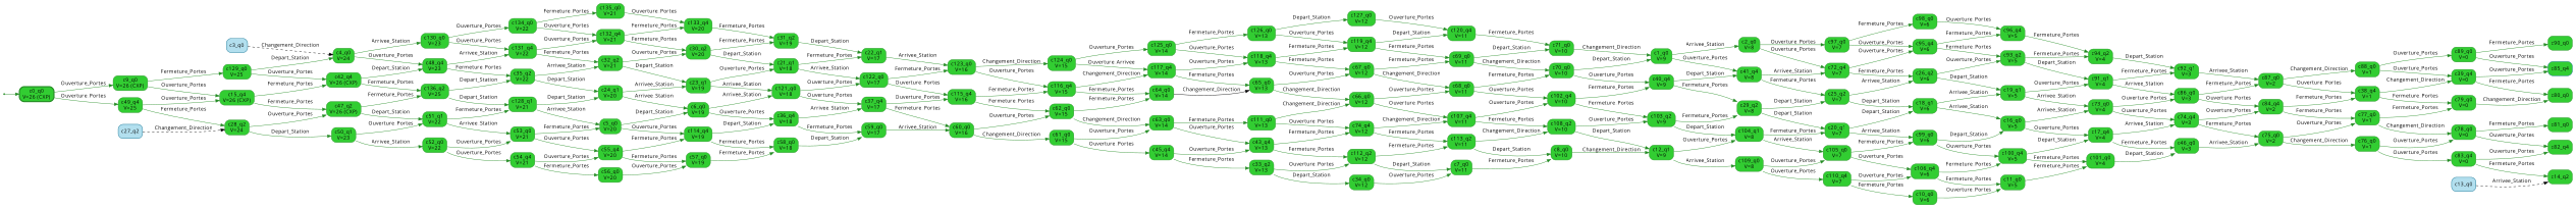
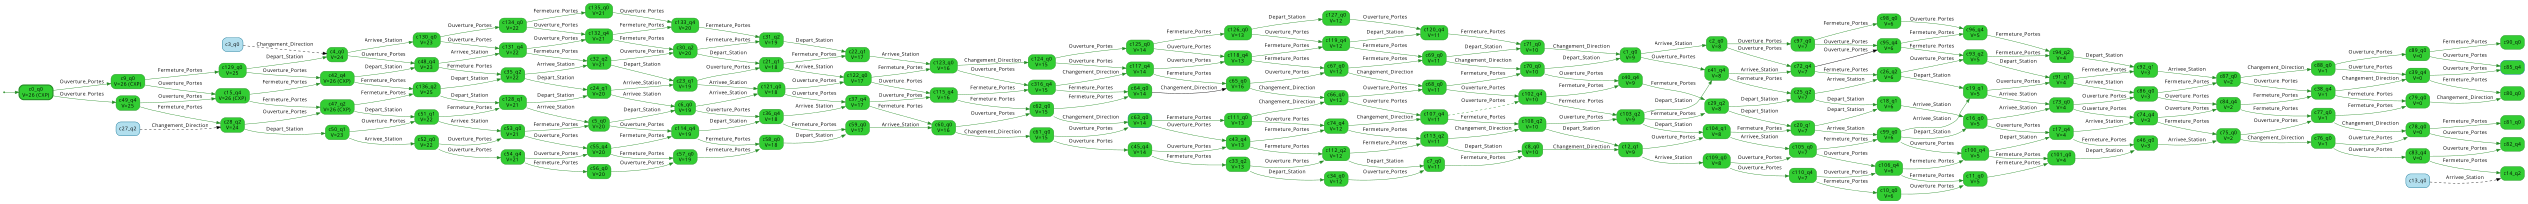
  digraph {
    fontname="Open Sans"
    rankdir=LR
    node [color=forestgreen fontname="Open Sans" shape=box fillcolor=limegreen style="rounded, filled"]
    edge [color=forestgreen fontname="Open Sans"]
    __invisible__ [shape=point fillcolor="" style=""]
    n2 [label="c0_q0\nV=26 (CXP)" penwidth=3]
    n3 [label="c9_q0\nV=26 (CXP)"]
    n4 [label="c49_q4\nV=25"]
    n5 [label="c15_q4\nV=26 (CXP)"]
    n6 [label="c129_q0\nV=25"]
    n7 [label="c28_q2\nV=24"]
    n8 [label="c42_q4\nV=26 (CXP)"]
    n9 [label="c47_q2\nV=26 (CXP)"]
    n10 [label="c4_q0\nV=24"]
    n11 [label="c48_q4\nV=23"]
    n12 [label="c136_q2\nV=25"]
    n13 [label="c51_q1\nV=22"]
    n14 [label="c35_q2\nV=22"]
    n15 [label="c131_q4\nV=22"]
    n16 [label="c128_q1\nV=21"]
    n17 [label="c24_q1\nV=20"]
    n18 [label="c32_q2\nV=21"]
    n19 [label="c132_q4\nV=21"]
    n20 [label="c6_q0\nV=19"]
    n21 [label="c23_q1\nV=19"]
    n22 [label="c30_q2\nV=20"]
    n23 [label="c121_q0\nV=18"]
    n24 [label="c36_q4\nV=18"]
    n25 [label="c21_q1\nV=18"]
    n26 [label="c122_q0\nV=17"]
    n27 [label="c37_q4\nV=17"]
    n28 [label="c59_q0\nV=17"]
    n29 [label="c123_q0\nV=16"]
    n30 [label="c115_q4\nV=16"]
    n31 [label="c60_q0\nV=16"]
    n32 [label="c124_q0\nV=15"]
-   n33 [label="c116_q4\nV=15"]
+   n33 [label="c316_q4\nV=15"]
    n34 [label="c62_q0\nV=15"]
    n35 [label="c125_q0\nV=14"]
    n36 [label="c117_q4\nV=14"]
    n37 [label="c64_q0\nV=14"]
    n38 [label="c126_q0\nV=13"]
    n39 [label="c118_q4\nV=13"]
-   n40 [label="c65_q0\nV=13"]
+   n40 [label="c65_q0\nV=16"]
    n41 [label="c127_q0\nV=12"]
    n42 [label="c119_q4\nV=12"]
    n43 [label="c67_q0\nV=12"]
    n44 [label="c120_q4\nV=11"]
    n45 [label="c69_q0\nV=11"]
    n46 [label="c71_q0\nV=10"]
    n47 [label="c1_q0\nV=9"]
    n48 [label="c2_q0\nV=8"]
    n49 [label="c41_q4\nV=8"]
    n50 [label="c97_q0\nV=7"]
    n51 [label="c72_q4\nV=7"]
    n52 [label="c25_q2\nV=7"]
    n53 [label="c98_q0\nV=6"]
    n54 [label="c95_q4\nV=6"]
    n55 [label="c26_q2\nV=6"]
    n56 [label="c96_q4\nV=5"]
    n57 [label="c93_q2\nV=5"]
    n58 [label="c94_q2\nV=4"]
    n59 [label="c92_q1\nV=3"]
    n60 [label="c87_q0\nV=2"]
    n61 [label="c88_q0\nV=1"]
    n62 [label="c38_q4\nV=1"]
    n63 [label="c89_q0\nV=0"]
    n64 [label="c39_q4\nV=0"]
    n65 [label="c79_q0\nV=0"]
    n66 [label=c90_q0]
    n67 [color=deepskyblue4 label=c85_q4]
    n68 [label=c80_q0]
    n69 [label="c91_q1\nV=4"]
    n70 [label="c86_q0\nV=3"]
    n71 [label="c84_q4\nV=2"]
    n72 [label="c77_q0\nV=1"]
    n73 [label="c78_q0\nV=0"]
    n74 [label=c81_q0]
    n75 [label=c82_q4]
    n76 [label="c19_q1\nV=5"]
    n77 [label="c73_q0\nV=4"]
    n78 [label="c74_q4\nV=3"]
    n79 [label="c75_q0\nV=2"]
    n80 [label="c76_q0\nV=1"]
    n81 [label="c83_q4\nV=0"]
    n82 [label=c14_q2]
    n83 [label="c18_q1\nV=6"]
    n84 [label="c16_q0\nV=5"]
    n85 [label="c17_q4\nV=4"]
    n86 [label="c46_q0\nV=3"]
    n87 [label="c70_q0\nV=10"]
    n88 [label="c40_q4\nV=9"]
    n89 [label="c29_q2\nV=8"]
    n90 [label="c20_q1\nV=7"]
    n91 [label="c99_q0\nV=6"]
    n92 [label="c100_q4\nV=5"]
    n93 [label="c101_q0\nV=4"]
    n94 [label="c68_q0\nV=11"]
    n95 [label="c102_q4\nV=10"]
    n96 [label="c103_q2\nV=9"]
    n97 [label="c104_q1\nV=8"]
    n98 [label="c105_q0\nV=7"]
    n99 [label="c106_q4\nV=6"]
    n100 [label="c11_q0\nV=5"]
    n101 [label="c66_q0\nV=12"]
    n102 [label="c107_q4\nV=11"]
    n103 [label="c108_q2\nV=10"]
    n104 [label="c12_q1\nV=9"]
    n105 [label="c109_q0\nV=8"]
    n106 [label="c110_q4\nV=7"]
    n107 [label="c10_q0\nV=6"]
-   n108 [label="c63_q0\nV=14"]
+   n108 [color=deepskyblue4 label="c63_q0\nV=14"]
    n109 [label="c111_q0\nV=13"]
    n110 [label="c43_q4\nV=13"]
    n111 [label="c74_q4\nV=12"]
    n112 [label="c112_q2\nV=12"]
    n113 [label="c113_q2\nV=11"]
    n114 [label="c8_q0\nV=10"]
    n115 [label="c7_q0\nV=11"]
    n116 [label="c61_q0\nV=15"]
    n117 [label="c45_q4\nV=14"]
    n118 [label="c33_q2\nV=13"]
    n119 [label="c34_q0\nV=12"]
    n120 [label="c22_q1\nV=17"]
    n121 [label="c31_q2\nV=19"]
    n122 [label="c133_q4\nV=20"]
    n123 [label="c5_q0\nV=20"]
    n124 [label="c114_q4\nV=19"]
    n125 [label="c58_q0\nV=18"]
    n126 [label="c53_q0\nV=21"]
    n127 [label="c55_q4\nV=20"]
    n128 [label="c57_q0\nV=19"]
    n129 [label="c130_q0\nV=23"]
    n130 [label="c134_q0\nV=22"]
    n131 [label="c135_q0\nV=21"]
    n132 [label="c50_q1\nV=23"]
    n133 [label="c52_q0\nV=22"]
    n134 [label="c54_q4\nV=21"]
    n135 [label="c56_q0\nV=20"]
    n136 [color=deepskyblue4 fillcolor=lightblue2 label=c3_q0]
    n137 [color=deepskyblue4 fillcolor=lightblue2 label=c13_q0]
    n138 [color=deepskyblue4 fillcolor=lightblue2 label=c27_q2]
    __invisible__ -> n2
    n2 -> n3 [label=Ouverture_Portes]
    n2 -> n4 [label=Ouverture_Portes]
    n3 -> n5 [label=Ouverture_Portes]
    n3 -> n6 [label=Fermeture_Portes]
    n4 -> n5 [label=Ouverture_Portes]
    n4 -> n7 [label=Fermeture_Portes]
    n5 -> n8 [label=Fermeture_Portes]
    n5 -> n9 [label=Fermeture_Portes]
    n6 -> n8 [label=Ouverture_Portes]
    n6 -> n10 [label=Depart_Station]
    n7 -> n9 [label=Ouverture_Portes]
    n7 -> n132 [label=Depart_Station]
    n8 -> n11 [label=Depart_Station]
    n8 -> n12 [label=Fermeture_Portes]
    n9 -> n12 [label=Fermeture_Portes]
    n9 -> n13 [label=Depart_Station]
    n10 -> n11 [label=Ouverture_Portes]
    n10 -> n129 [label=Arrivee_Station]
    n11 -> n14 [label=Fermeture_Portes]
    n11 -> n15 [label=Arrivee_Station]
    n12 -> n14 [label=Depart_Station]
    n12 -> n16 [label=Depart_Station]
    n13 -> n16 [label=Fermeture_Portes]
    n13 -> n126 [label=Arrivee_Station]
    n14 -> n17 [label=Depart_Station]
    n14 -> n18 [label=Arrivee_Station]
    n15 -> n18 [label=Fermeture_Portes]
    n15 -> n19 [label=Ouverture_Portes]
    n16 -> n17 [label=Depart_Station]
    n16 -> n123 [label=Arrivee_Station]
    n17 -> n20 [label=Arrivee_Station]
    n17 -> n21 [label=Arrivee_Station]
    n18 -> n21 [label=Depart_Station]
    n18 -> n22 [label=Ouverture_Portes]
    n19 -> n22 [label=Fermeture_Portes]
    n19 -> n122 [label=Fermeture_Portes]
    n20 -> n23 [label=Arrivee_Station]
    n20 -> n24 [label=Ouverture_Portes]
    n21 -> n23 [label=Arrivee_Station]
    n21 -> n25 [label=Ouverture_Portes]
    n22 -> n25 [label=Depart_Station]
    n22 -> n121 [label=Fermeture_Portes]
    n23 -> n26 [label=Ouverture_Portes]
    n23 -> n27 [label=Ouverture_Portes]
    n24 -> n27 [label=Arrivee_Station]
    n24 -> n28 [label=Fermeture_Portes]
    n25 -> n26 [label=Arrivee_Station]
    n25 -> n120 [label=Fermeture_Portes]
    n26 -> n29 [label=Fermeture_Portes]
    n26 -> n30 [label=Ouverture_Portes]
    n27 -> n30 [label=Ouverture_Portes]
    n27 -> n31 [label=Fermeture_Portes]
    n28 -> n31 [label=Arrivee_Station]
    n29 -> n32 [label=Changement_Direction]
    n29 -> n33 [label=Ouverture_Portes]
    n30 -> n33 [label=Fermeture_Portes]
    n30 -> n34 [label=Fermeture_Portes]
    n31 -> n34 [label=Ouverture_Portes]
    n31 -> n116 [label=Changement_Direction]
    n32 -> n35 [label=Ouverture_Portes]
-   n32 -> n36 [label=Ouverture_Arrivee]
+   n32 -> n36 [label=Ouverture_Portes]
    n33 -> n36 [label=Changement_Direction]
    n33 -> n37 [label=Fermeture_Portes]
    n34 -> n37 [label=Fermeture_Portes]
    n34 -> n108 [label=Changement_Direction]
    n35 -> n38 [label=Fermeture_Portes]
    n35 -> n39 [label=Ouverture_Portes]
    n36 -> n39 [label=Ouverture_Portes]
    n36 -> n40 [label=Fermeture_Portes]
    n37 -> n40 [color=black label=Changement_Direction]
    n38 -> n41 [label=Depart_Station]
    n38 -> n42 [label=Ouverture_Portes]
    n39 -> n42 [label=Fermeture_Portes]
    n39 -> n43 [label=Fermeture_Portes]
    n40 -> n43 [label=Ouverture_Portes]
    n40 -> n101 [label=Changement_Direction]
    n41 -> n44 [label=Ouverture_Portes]
    n42 -> n44 [label=Depart_Station]
    n42 -> n45 [label=Fermeture_Portes]
    n43 -> n45 [label=Fermeture_Portes]
    n43 -> n94 [label=Changement_Direction]
    n44 -> n46 [label=Fermeture_Portes]
    n45 -> n46 [label=Depart_Station]
    n45 -> n87 [label=Changement_Direction]
    n46 -> n47 [label=Changement_Direction]
    n47 -> n48 [label=Arrivee_Station]
    n47 -> n49 [label=Ouverture_Portes]
    n48 -> n50 [label=Ouverture_Portes]
    n48 -> n51 [label=Ouverture_Portes]
    n49 -> n51 [label=Arrivee_Station]
    n49 -> n52 [label=Fermeture_Portes]
    n50 -> n53 [label=Fermeture_Portes]
    n50 -> n54 [label=Ouverture_Portes]
-   n51 -> n54 [label=Ouverture_Portes]
+   n51 -> n54 [color=black label=Ouverture_Portes]
    n51 -> n55 [label=Fermeture_Portes]
    n52 -> n55 [label=Arrivee_Station]
    n52 -> n83 [label=Depart_Station]
    n53 -> n56 [label=Ouverture_Portes]
    n54 -> n56 [label=Fermeture_Portes]
    n54 -> n57 [label=Fermeture_Portes]
    n55 -> n57 [label=Ouverture_Portes]
    n55 -> n76 [label=Depart_Station]
    n56 -> n58 [label=Fermeture_Portes]
    n57 -> n58 [label=Fermeture_Portes]
    n57 -> n69 [label=Depart_Station]
    n58 -> n59 [label=Depart_Station]
    n59 -> n60 [label=Arrivee_Station]
    n60 -> n61 [label=Changement_Direction]
    n60 -> n62 [label=Ouverture_Portes]
    n61 -> n63 [label=Ouverture_Portes]
    n61 -> n64 [label=Ouverture_Portes]
    n62 -> n64 [label=Changement_Direction]
    n62 -> n65 [label=Fermeture_Portes]
    n63 -> n66 [label=Fermeture_Portes]
    n63 -> n67 [label=Ouverture_Portes]
    n64 -> n67 [label=Ouverture_Portes]
    n64 -> n68 [label=Fermeture_Portes]
    n65 -> n68 [label=Changement_Direction]
    n69 -> n59 [label=Fermeture_Portes]
    n69 -> n70 [label=Arrivee_Station]
    n70 -> n60 [label=Fermeture_Portes]
    n70 -> n71 [label=Ouverture_Portes]
    n71 -> n62 [label=Fermeture_Portes]
    n71 -> n72 [label=Fermeture_Portes]
    n72 -> n65 [label=Fermeture_Portes]
    n72 -> n73 [label=Changement_Direction]
    n73 -> n74 [label=Fermeture_Portes]
    n73 -> n75 [label=Ouverture_Portes]
    n76 -> n69 [label=Ouverture_Portes]
    n76 -> n77 [label=Arrivee_Station]
    n77 -> n70 [label=Ouverture_Portes]
    n77 -> n78 [label=Ouverture_Portes]
    n78 -> n71 [label=Ouverture_Portes]
    n78 -> n79 [label=Fermeture_Portes]
    n79 -> n72 [label=Ouverture_Portes]
    n79 -> n80 [label=Changement_Direction]
    n80 -> n73 [label=Ouverture_Portes]
    n80 -> n81 [label=Ouverture_Portes]
    n81 -> n75 [label=Ouverture_Portes]
    n81 -> n82 [label=Fermeture_Portes]
-   n83 -> n76 [label=Arrivee_Station]
+   n91 -> n76 [label=Arrivee_Station]
    n83 -> n84 [label=Arrivee_Station]
    n84 -> n77 [label=Arrivee_Station]
    n84 -> n85 [label=Ouverture_Portes]
    n85 -> n78 [label=Arrivee_Station]
    n85 -> n86 [label=Fermeture_Portes]
    n86 -> n79 [label=Arrivee_Station]
    n87 -> n47 [label=Depart_Station]
    n87 -> n88 [label=Ouverture_Portes]
-   n88 -> n49 [label=Depart_Station]
+   n96 -> n49 [label=Depart_Station]
    n88 -> n89 [label=Fermeture_Portes]
    n89 -> n52 [label=Depart_Station]
    n89 -> n90 [label=Depart_Station]
    n90 -> n83 [label=Depart_Station]
    n90 -> n91 [label=Arrivee_Station]
    n91 -> n84 [label=Depart_Station]
    n91 -> n92 [label=Ouverture_Portes]
    n92 -> n85 [label=Depart_Station]
    n92 -> n93 [label=Fermeture_Portes]
    n93 -> n86 [label=Depart_Station]
    n94 -> n87 [label=Fermeture_Portes]
    n94 -> n95 [label=Ouverture_Portes]
    n95 -> n88 [label=Fermeture_Portes]
    n95 -> n96 [label=Fermeture_Portes]
    n96 -> n89 [label=Fermeture_Portes]
    n96 -> n97 [label=Depart_Station]
    n97 -> n90 [label=Fermeture_Portes]
    n97 -> n98 [label=Arrivee_Station]
    n98 -> n91 [label=Fermeture_Portes]
    n98 -> n99 [label=Ouverture_Portes]
    n99 -> n92 [label=Fermeture_Portes]
    n99 -> n100 [label=Fermeture_Portes]
    n100 -> n93 [label=Fermeture_Portes]
    n101 -> n94 [label=Ouverture_Portes]
    n101 -> n102 [label=Ouverture_Portes]
-   n102 -> n95 [label=Ouverture_Portes]
+   n102 -> n95 [label=Ouverture_Portes style=dashed]
    n102 -> n103 [label=Fermeture_Portes]
    n103 -> n96 [label=Ouverture_Portes]
    n103 -> n104 [label=Depart_Station]
    n104 -> n97 [label=Ouverture_Portes]
    n104 -> n105 [label=Arrivee_Station]
    n105 -> n98 [label=Ouverture_Portes]
    n105 -> n106 [label=Ouverture_Portes]
    n106 -> n99 [label=Ouverture_Portes]
    n106 -> n107 [label=Fermeture_Portes]
    n107 -> n100 [label=Ouverture_Portes]
    n108 -> n109 [label=Fermeture_Portes]
    n108 -> n110 [label=Ouverture_Portes]
    n109 -> n101 [label=Changement_Direction]
    n109 -> n111 [label=Ouverture_Portes]
    n110 -> n111 [label=Fermeture_Portes]
    n110 -> n112 [label=Fermeture_Portes]
    n111 -> n102 [label=Changement_Direction]
    n111 -> n113 [label=Fermeture_Portes]
    n112 -> n113 [label=Fermeture_Portes]
    n112 -> n115 [label=Depart_Station]
    n113 -> n103 [label=Changement_Direction]
    n113 -> n114 [label=Depart_Station]
    n114 -> n104 [label=Changement_Direction]
    n115 -> n114 [label=Fermeture_Portes]
    n116 -> n108 [label=Ouverture_Portes]
    n116 -> n117 [label=Ouverture_Portes]
    n117 -> n110 [label=Ouverture_Portes]
    n117 -> n118 [label=Fermeture_Portes]
    n118 -> n112 [label=Ouverture_Portes]
    n118 -> n119 [label=Depart_Station]
    n119 -> n115 [label=Ouverture_Portes]
    n120 -> n29 [label=Arrivee_Station]
    n121 -> n120 [label=Depart_Station]
    n122 -> n121 [label=Fermeture_Portes]
    n123 -> n20 [label=Depart_Station]
    n123 -> n124 [label=Ouverture_Portes]
    n124 -> n24 [label=Depart_Station]
    n124 -> n125 [label=Fermeture_Portes]
    n125 -> n28 [label=Depart_Station]
    n126 -> n123 [label=Fermeture_Portes]
    n126 -> n127 [label=Ouverture_Portes]
    n127 -> n124 [label=Fermeture_Portes]
    n127 -> n128 [label=Fermeture_Portes]
    n128 -> n125 [label=Fermeture_Portes]
    n129 -> n15 [label=Ouverture_Portes]
    n129 -> n130 [label=Ouverture_Portes]
    n130 -> n19 [label=Ouverture_Portes]
    n130 -> n131 [label=Fermeture_Portes]
    n131 -> n122 [label=Ouverture_Portes]
    n132 -> n13 [label=Ouverture_Portes]
    n132 -> n133 [label=Arrivee_Station]
    n133 -> n126 [label=Ouverture_Portes]
    n133 -> n134 [label=Ouverture_Portes]
    n134 -> n127 [label=Ouverture_Portes]
    n134 -> n135 [label=Fermeture_Portes]
    n135 -> n128 [label=Ouverture_Portes]
    n136 -> n10 [color=black label=Changement_Direction style=dashed]
    n137 -> n82 [color=black label=Arrivee_Station style=dashed]
    n138 -> n7 [color=black label=Changement_Direction style=dashed]
  }
